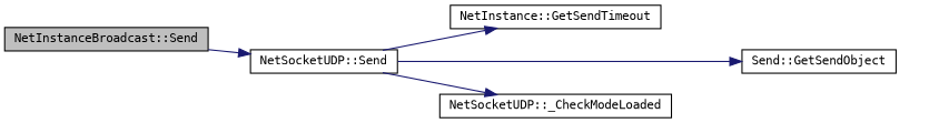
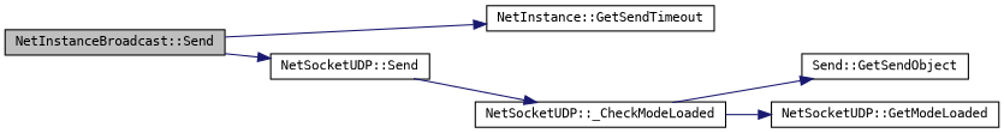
  digraph {
    fontname="DejaVu Sans Mono"
    rankdir=LR
    node [color=black fillcolor=white fontname="DejaVu Sans Mono" fontsize=10 shape=record style=filled]
    edge [color=midnightblue fontname="DejaVu Sans Mono" fontsize=10 labelfontname=FreeSans labelfontsize=10 style=solid]
    n1 [fillcolor=grey75 fontcolor=black height=0.2 label="NetInstanceBroadcast::Send" width=0.4]
    n2 [height=0.2 label="NetInstance::GetSendTimeout" width=0.4]
    n3 [height=0.2 label="NetSocketUDP::Send" width=0.4]
    n4 [height=0.2 label="NetSocketUDP::_CheckModeLoaded" width=0.4]
    n5 [height=0.2 label="Send::GetSendObject" width=0.4]
-   n3 -> n2
+   n6 [height=0.2 label="NetSocketUDP::GetModeLoaded" width=0.4]
+   n1 -> n2
    n1 -> n3
    n3 -> n4
-   n3 -> n5
+   n4 -> n5
+   n4 -> n6
  }
